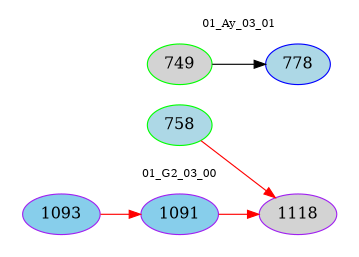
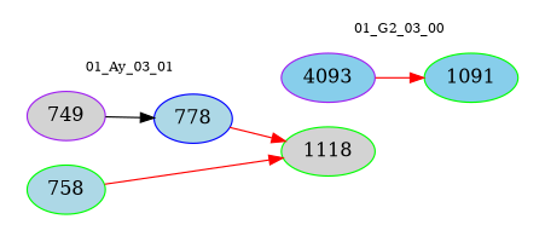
  digraph {
    rankdir=LR
    node [color=green fillcolor=lightblue style=filled]
    edge [color=red]
    n1 [label=758]
-   n2 [fillcolor=lightgrey label=749]
+   n2 [color=purple fillcolor=lightgrey label=749]
    n3 [color=blue label=778]
-   n4 [color=purple fillcolor=skyblue label=1093]
-   n5 [color=purple fillcolor=skyblue label=1091]
-   n6 [color=purple fillcolor=lightgrey label=1118]
+   n4 [color=purple fillcolor=skyblue label=4093]
+   n5 [fillcolor=skyblue label=1091]
+   n6 [fillcolor=lightgrey label=1118]
    subgraph cluster_1 {
      color=white
      fontsize=10
      label="01_Ay_03_01"
      n1
      n2
      n3
    }
    subgraph cluster_2 {
      color=white
      fontsize=10
      label="01_G2_03_00"
      n4
      n5
      n6
    }
    n1 -> n6
    n2 -> n3 [color=black]
    n4 -> n5
-   n5 -> n6
+   n3 -> n6
  }
